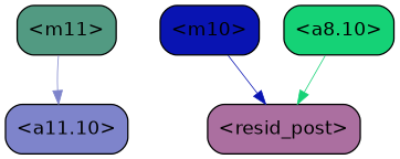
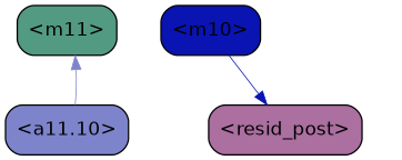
  strict digraph {
    splines=true
    node [color=black fontname=Helvetica shape=box style="filled, rounded"]
    edge [penwidth=0.6]
    "<m11>" [fillcolor="#529a82"]
    "<resid_post>" [fillcolor="#ab6fa0"]
    "<m10>" [fillcolor="#0914b2"]
-   "<a8.10>" [fillcolor="#15d276"]
    "<a11.10>" [fillcolor="#7e84cb"]
    "<m10>" -> "<resid_post>" [color="#0914b2"]
-   "<a8.10>" -> "<resid_post>" [color="#15d276"]
-   "<m11>" -> "<a11.10>" [color="#7e84cb"]
+   "<a11.10>" -> "<m11>" [color="#7e84cb"]
  }
